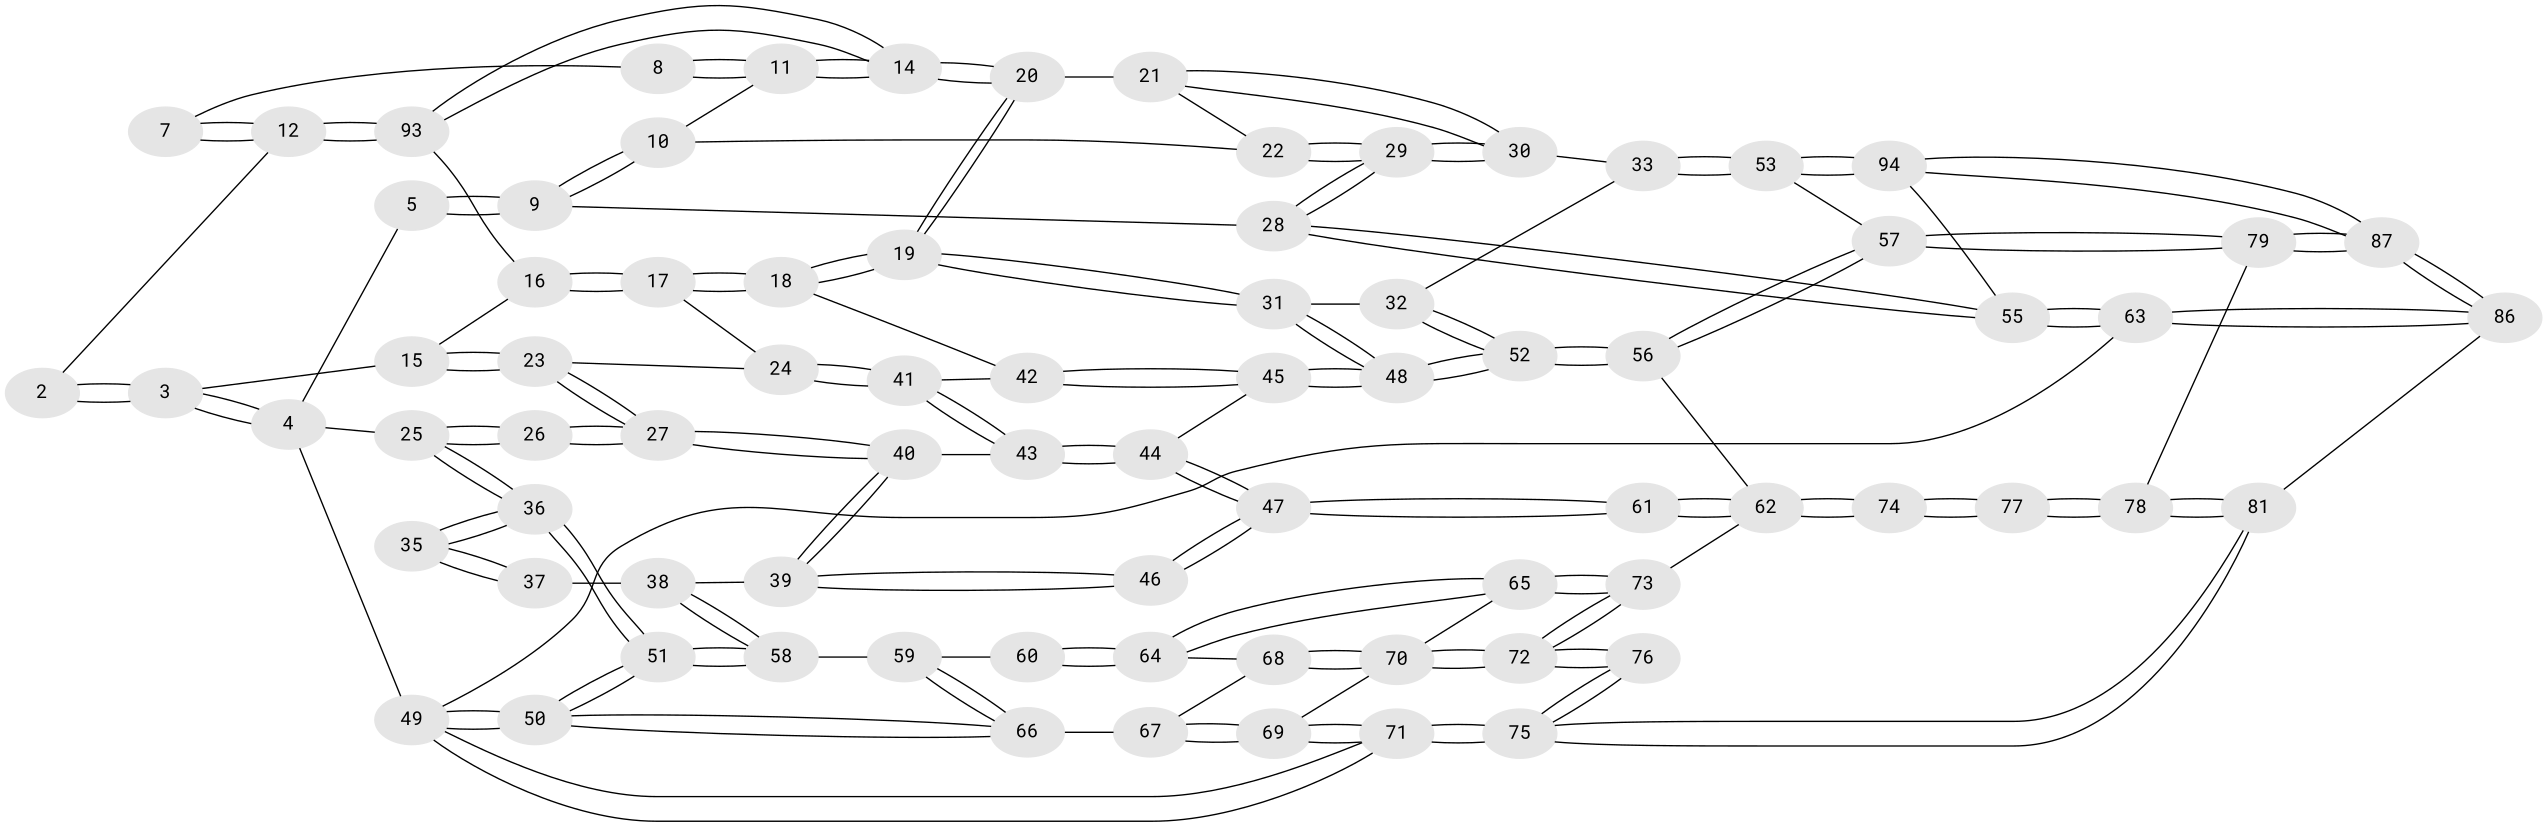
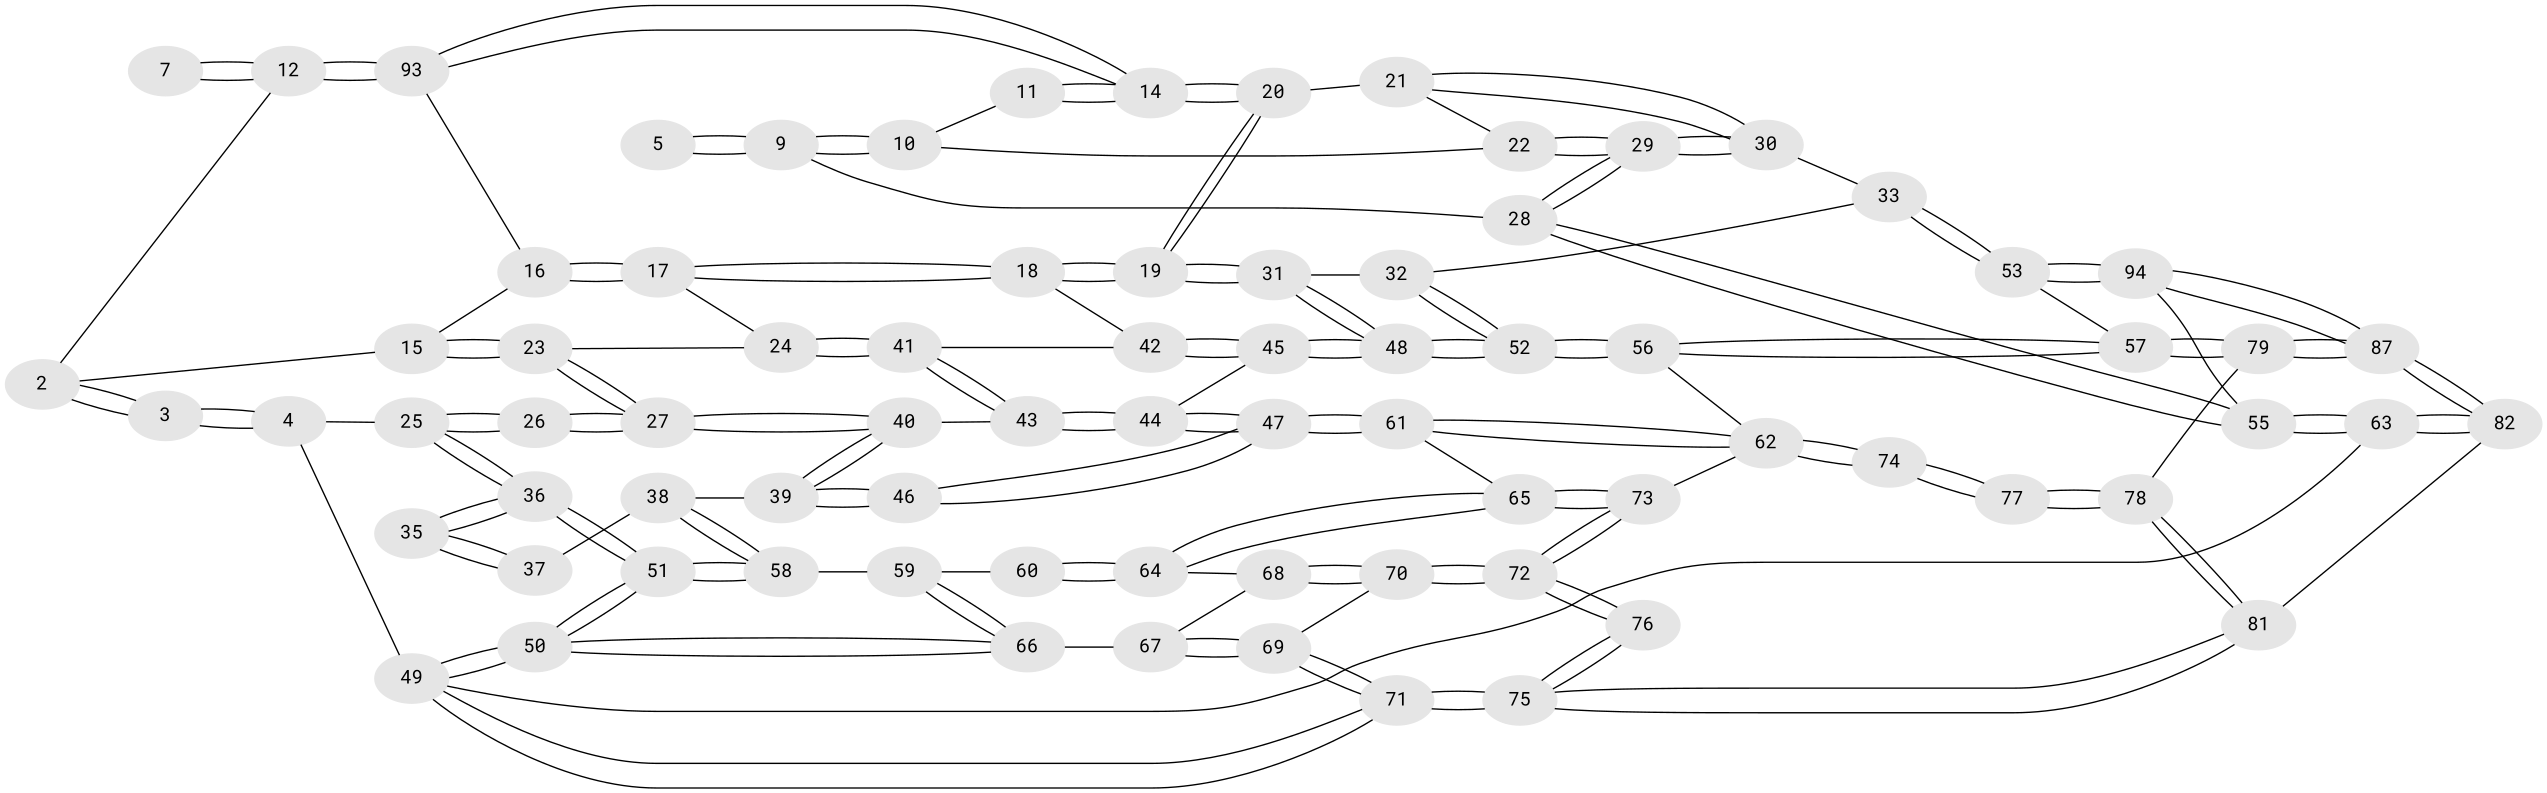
  graph {
    fontname="Roboto Mono"
    rankdir=LR
    node [color=gray90 fontname="Roboto Mono" style=filled]
    edge [fontname="Roboto Mono"]
    2
    3
    12
    7
-   8
    4
    15
    n8 [label=93]
    5
    25
    49
    16
    23
    9
    26
    36
    63
    50
    71
    10
    28
-   82 [label=86]
+   82
    11
    14
    22
    29
    55
    20
    17
    21
    24
    27
    18
    19
    42
    41
    31
    45
    32
    48
    30
    33
    40
    43
    51
    53
    52
    56
    n49 [label=94]
    57
    35
    37
    38
    58
    39
    46
    59
    47
    44
    61
    60
    64
    62
    65
    66
    75
    67
    n68 [label=87]
    79
    74
    68
    73
    77
    70
    69
    72
    76
    81
    78
    2 -- 3
    2 -- 3
    2 -- 12
    3 -- 4
    3 -- 4
-   3 -- 15
+   2 -- 15
    12 -- n8
    12 -- n8
    7 -- 12
    7 -- 12
-   7 -- 8
-   8 -- 11
-   8 -- 11
-   4 -- 5
    4 -- 25
    4 -- 49
    15 -- 16
    15 -- 23
    15 -- 23
    n8 -- 16
    n8 -- 14
    n8 -- 14
    5 -- 9
    5 -- 9
    25 -- 26
    25 -- 26
    25 -- 36
    25 -- 36
    49 -- 63
    49 -- 50
    49 -- 50
    49 -- 71
    49 -- 71
    16 -- 17
    16 -- 17
    23 -- 24
    23 -- 27
    23 -- 27
    9 -- 10
    9 -- 10
    9 -- 28
    26 -- 27
    26 -- 27
    36 -- 51
    36 -- 51
    63 -- 82
    63 -- 82
    50 -- 51
    50 -- 51
    50 -- 66
    50 -- 66
    71 -- 75
    71 -- 75
    10 -- 11
    10 -- 22
    28 -- 29
    28 -- 29
    28 -- 55
    28 -- 55
    11 -- 14
    11 -- 14
    14 -- 20
    14 -- 20
    22 -- 29
    22 -- 29
    29 -- 30
    29 -- 30
    55 -- 63
    55 -- 63
    20 -- 21
    17 -- 24
    17 -- 18
    17 -- 18
    21 -- 22
    21 -- 30
    21 -- 30
    24 -- 41
    24 -- 41
    27 -- 40
    27 -- 40
    18 -- 19
    18 -- 19
    18 -- 42
    19 -- 20
    19 -- 20
    19 -- 31
    19 -- 31
    42 -- 45
    42 -- 45
    41 -- 42
    41 -- 43
    41 -- 43
    31 -- 32
    31 -- 48
    31 -- 48
    45 -- 48
    45 -- 48
    32 -- 33
    32 -- 52
    32 -- 52
    48 -- 52
    48 -- 52
    30 -- 33
    33 -- 53
    33 -- 53
    40 -- 43
    43 -- 44
    43 -- 44
    51 -- 58
    51 -- 58
    53 -- n49
    53 -- n49
    53 -- 57
    52 -- 56
    52 -- 56
    56 -- 57
    56 -- 57
    56 -- 62
    n49 -- 55
    n49 -- n68
    n49 -- n68
    57 -- 79
    57 -- 79
    35 -- 36
    35 -- 36
    35 -- 37
    35 -- 37
    37 -- 38
    38 -- 58
    38 -- 58
    38 -- 39
    58 -- 59
    39 -- 40
    39 -- 40
    39 -- 46
    39 -- 46
    46 -- 47
    46 -- 47
    59 -- 60
    59 -- 66
    59 -- 66
    47 -- 61
    47 -- 61
    44 -- 45
    44 -- 47
    44 -- 47
    61 -- 62
    61 -- 62
-   70 -- 65
+   61 -- 65
    60 -- 64
    60 -- 64
    64 -- 65
    64 -- 65
    64 -- 68
    62 -- 74
    62 -- 74
    65 -- 73
    65 -- 73
    66 -- 67
    75 -- 76
    75 -- 76
    75 -- 81
    75 -- 81
    67 -- 68
    67 -- 69
    67 -- 69
    n68 -- 82
    n68 -- 82
    79 -- n68
    79 -- n68
    74 -- 77
    74 -- 77
    68 -- 70
    68 -- 70
    73 -- 62
    77 -- 78
    77 -- 78
    70 -- 72
    70 -- 72
    69 -- 71
    69 -- 71
    69 -- 70
    72 -- 73
    72 -- 73
    72 -- 76
    72 -- 76
    81 -- 82
    78 -- 79
    78 -- 81
    78 -- 81
  }
